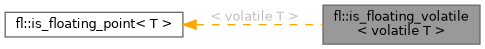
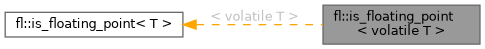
  digraph {
    rankdir=LR
    node [color=gray40 fontname=Helvetica fontsize=10 shape=box style=filled]
-   n1 [fillcolor=grey60 fontcolor=black height=0.2 label="fl::is_floating_volatile\l\< volatile T \>" width=0.4]
+   n1 [fillcolor=grey60 fontcolor=black height=0.2 label="fl::is_floating_point\l\< volatile T \>" width=0.4]
    n2 [fillcolor=white height=0.2 label="fl::is_floating_point\< T \>" width=0.4]
    n2 -> n1 [color=orange dir=back fontcolor=grey fontname=Helvetica fontsize=10 label=" \< volatile T \>" labelfontname=Helvetica labelfontsize=10 style=dashed]
  }
